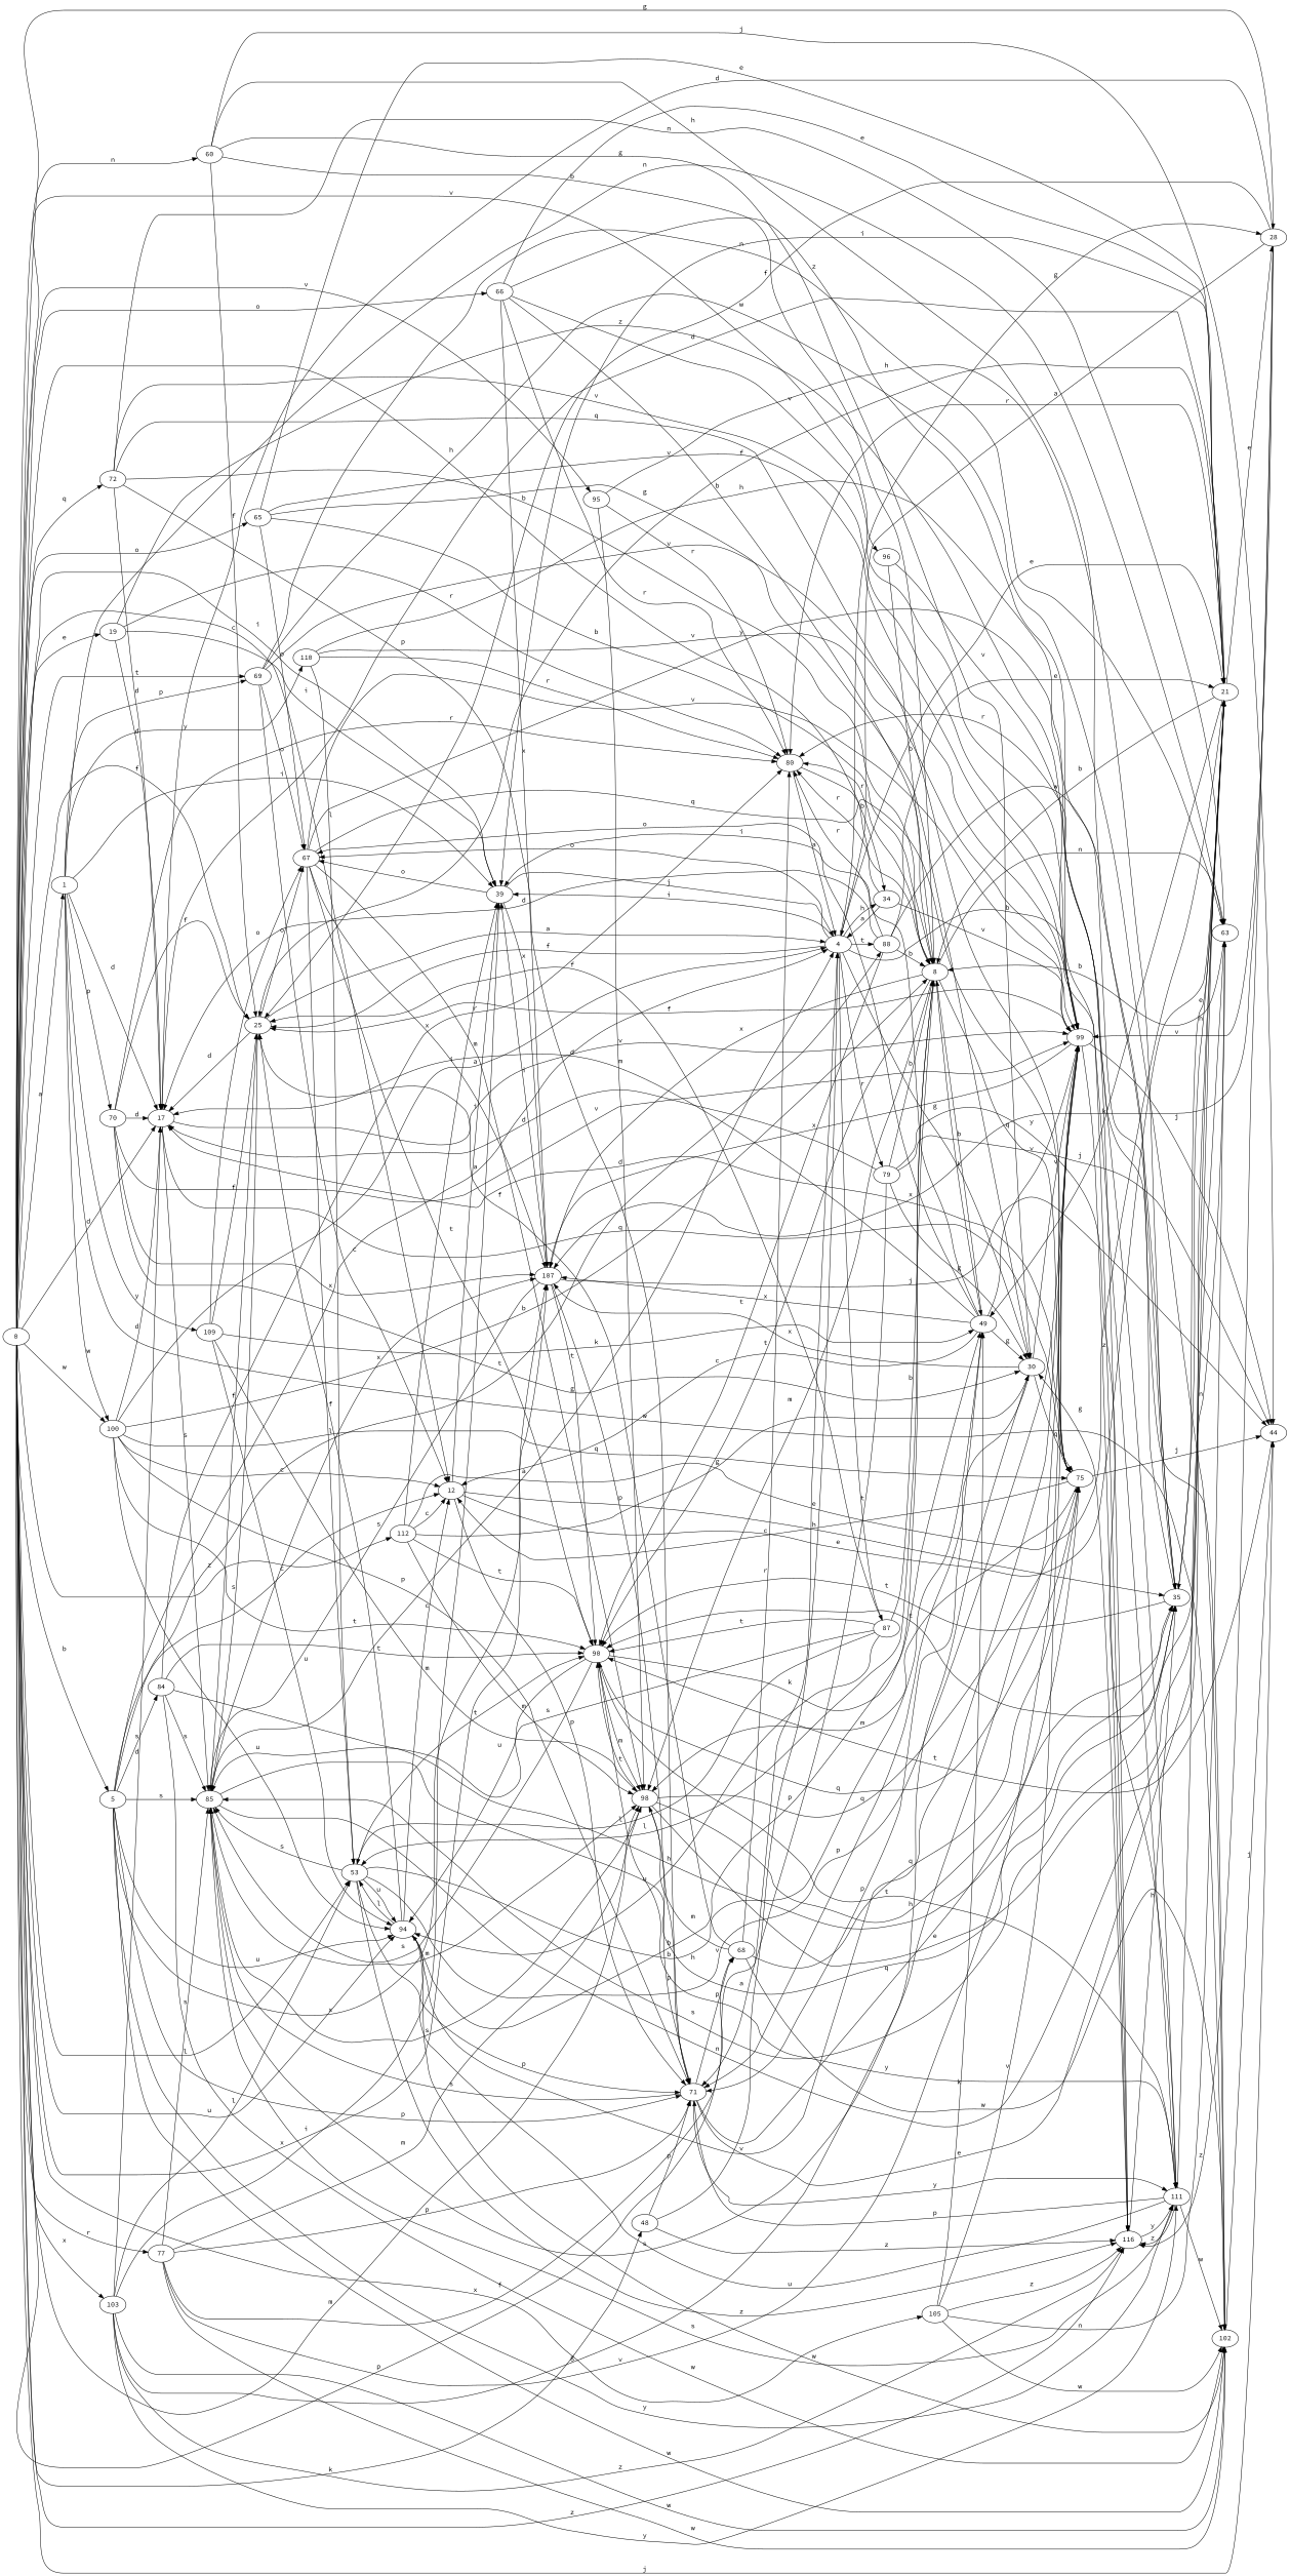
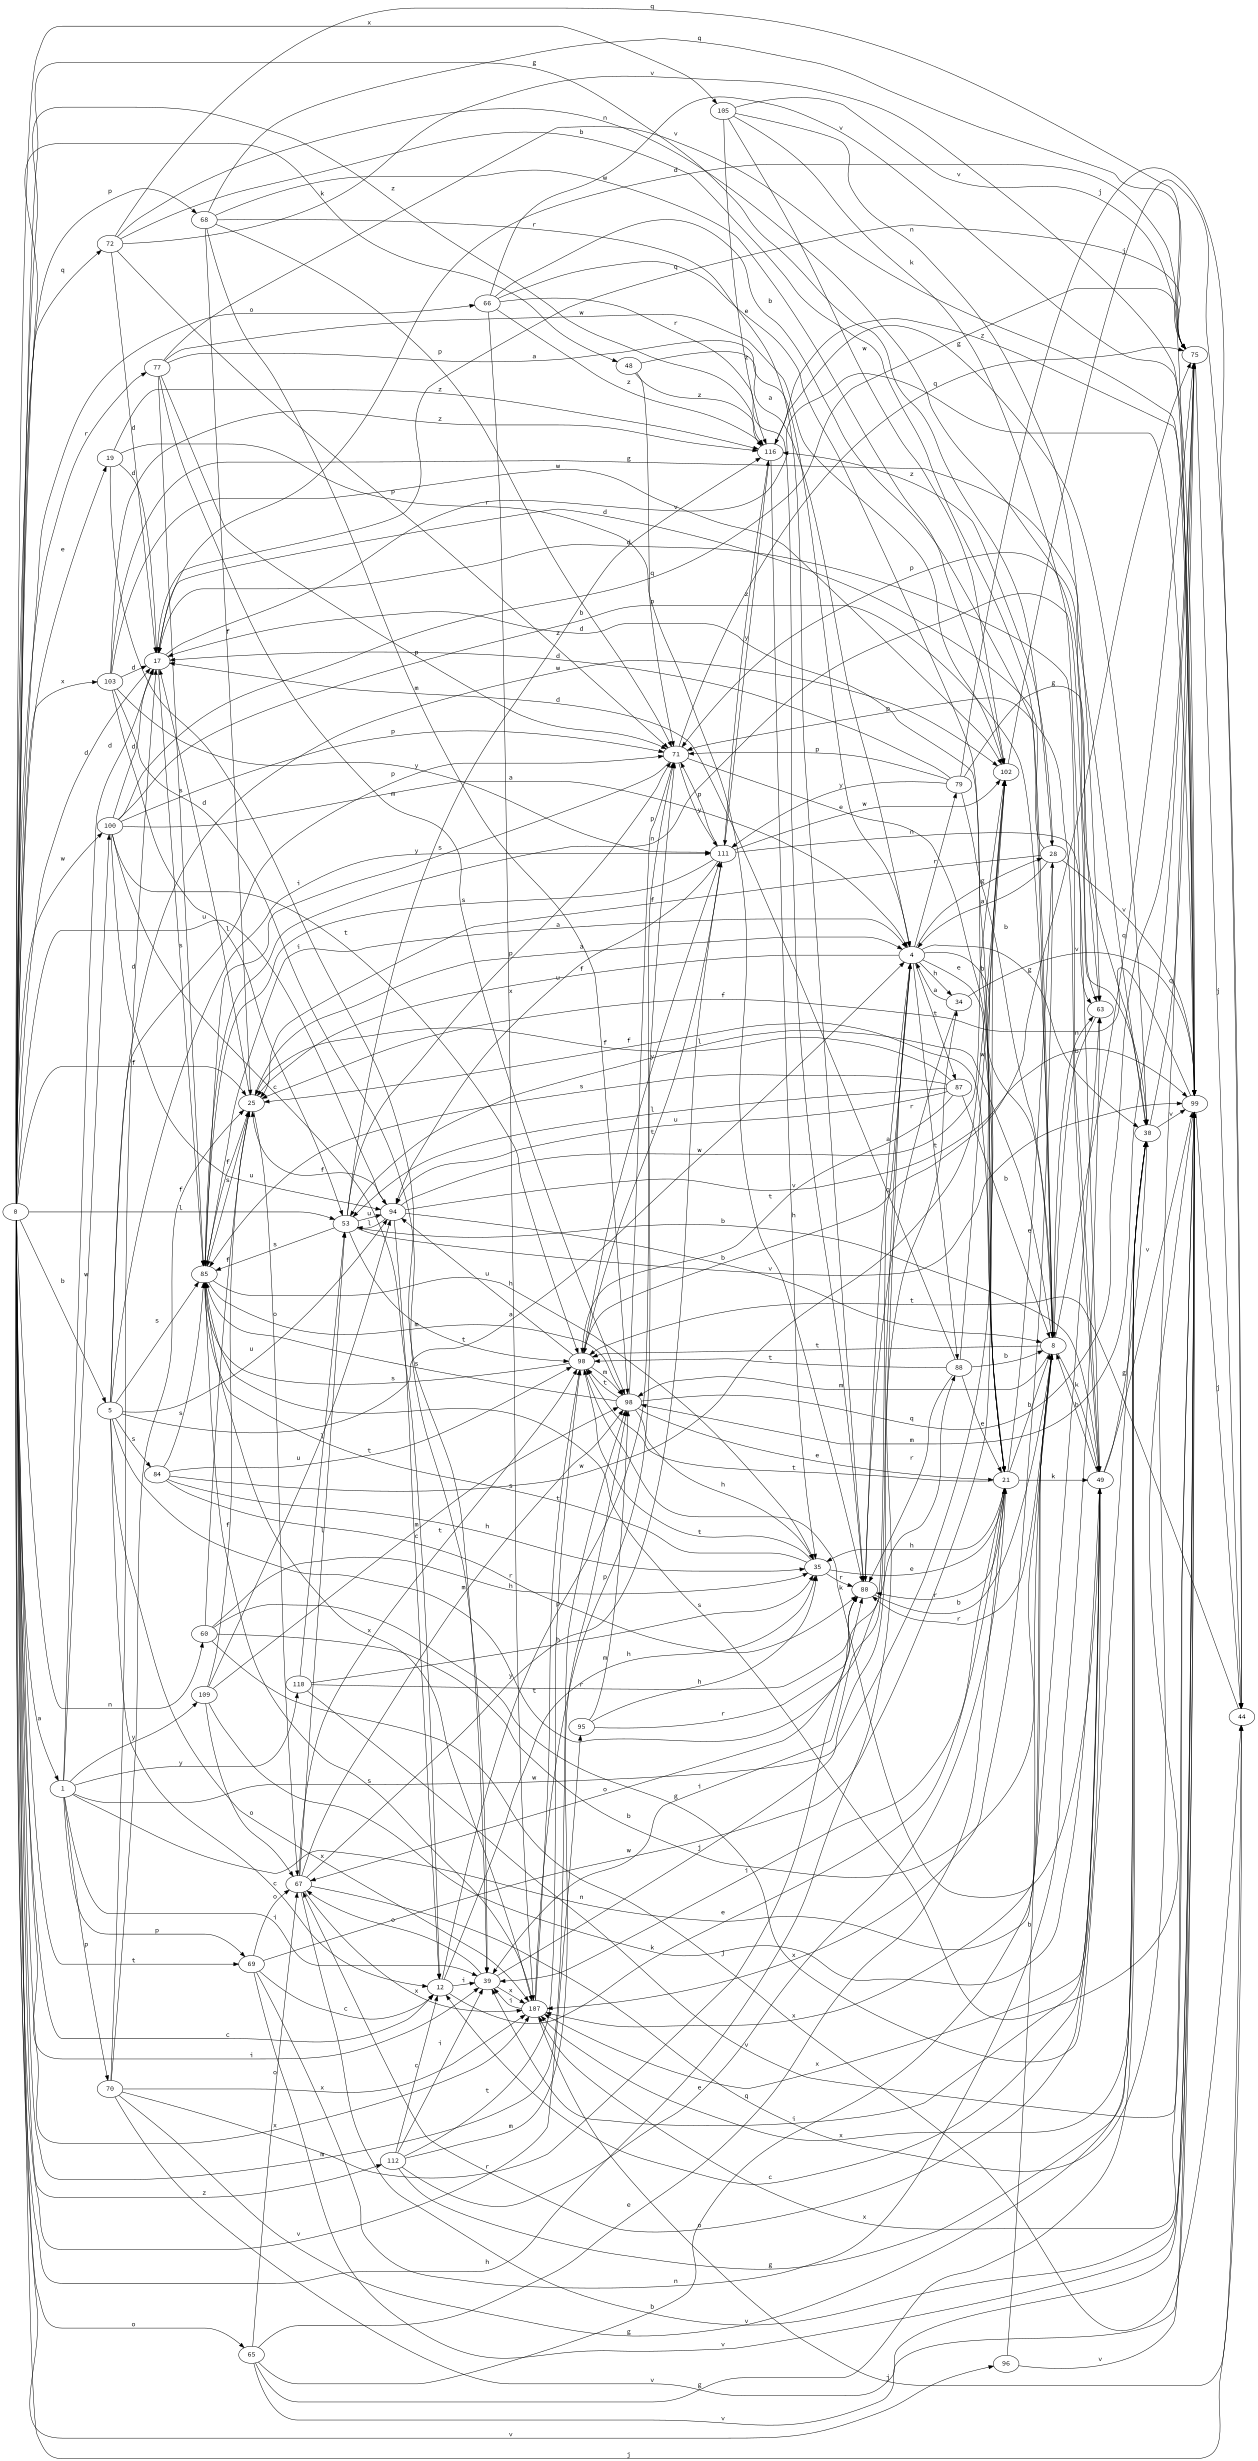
  strict digraph {
    fontname="Source Code Pro"
    rankdir=LR
    node [fontname="Source Code Pro"]
    edge [fontname="Source Code Pro"]
    0
    1
    5
    12
    17
    19
    25
    28
    34
    39
    44
    48
    53
    n14 [label=98]
    60
    65
    66
    68
    69
    72
    77
    94
    95
    96
    100
    103
    105
    107
    112
    116
    63
    70
    102
    109
    110
    4
    88
    71
    84
    85
    111
    21
    35
    75
    99
    80
    67
    90
    49
    8
    30
    79
    87
    0 -> 1 [label=a]
    0 -> 5 [label=b]
    0 -> 12 [label=c]
    0 -> 17 [label=d]
    0 -> 19 [label=e]
    0 -> 25 [label=f]
    0 -> 28 [label=g]
    0 -> 34 [label=h]
    0 -> 39 [label=i]
    0 -> 44 [label=j]
    0 -> 48 [label=k]
    0 -> 53 [label=l]
    0 -> n14 [label=m]
    0 -> 60 [label=n]
    0 -> 65 [label=o]
    0 -> 66 [label=o]
    0 -> 68 [label=p]
    0 -> 69 [label=t]
    0 -> 72 [label=q]
    0 -> 77 [label=r]
    0 -> 94 [label=u]
    0 -> 95 [label=v]
    0 -> 96 [label=v]
    0 -> 100 [label=w]
    0 -> 103 [label=x]
    0 -> 105 [label=x]
    0 -> 107 [label=x]
    0 -> 112 [label=z]
    0 -> 116 [label=z]
    1 -> 17 [label=d]
    1 -> 39 [label=i]
    1 -> 69 [label=p]
    1 -> 100 [label=w]
    1 -> 63 [label=n]
    1 -> 70 [label=p]
    1 -> 102 [label=w]
    1 -> 109 [label=y]
    1 -> 110 [label=y]
    5 -> 12 [label=c]
    5 -> 94 [label=u]
    5 -> 107 [label=x]
    5 -> 102 [label=w]
    5 -> 4 [label=a]
    5 -> 88 [label=t]
    5 -> 71 [label=p]
    5 -> 84 [label=s]
    5 -> 85 [label=s]
    5 -> 111 [label=y]
    12 -> 39 [label=i]
    12 -> 71 [label=p]
    12 -> 21 [label=e]
    12 -> 35 [label=h]
    17 -> 85 [label=s]
    17 -> 75 [label=q]
    17 -> 99 [label=v]
    19 -> 17 [label=d]
    19 -> 39 [label=i]
    19 -> 116 [label=z]
    19 -> 80 [label=r]
    25 -> 17 [label=d]
    25 -> 4 [label=a]
    25 -> 85 [label=s]
    25 -> 67 [label=o]
    28 -> 17 [label=d]
    28 -> 25 [label=f]
    28 -> 107 [label=x]
    28 -> 116 [label=z]
    28 -> 4 [label=a]
    28 -> 99 [label=v]
    34 -> 4 [label=a]
    34 -> 99 [label=v]
    34 -> 80 [label=r]
    39 -> 107 [label=x]
    39 -> 4 [label=j]
    39 -> 67 [label=o]
    44 -> 90 [label=t]
    48 -> 116 [label=z]
    48 -> 4 [label=a]
    48 -> 71 [label=p]
    53 -> 94 [label=u]
    53 -> 116 [label=z]
    53 -> 71 [label=p]
    53 -> 85 [label=s]
    53 -> 99 [label=v]
    53 -> 90 [label=t]
    53 -> 49 [label=b]
    n14 -> 71 [label=p]
    n14 -> 85 [label=s]
    n14 -> 21 [label=e]
    n14 -> 35 [label=h]
    n14 -> 75 [label=q]
    n14 -> 90 [label=t]
    60 -> 25 [label=f]
    60 -> 44 [label=j]
    60 -> 35 [label=h]
    60 -> 8 [label=b]
    60 -> 30 [label=g]
    65 -> 21 [label=e]
    65 -> 99 [label=v]
    65 -> 67 [label=o]
    65 -> 8 [label=b]
    65 -> 30 [label=g]
    66 -> 107 [label=x]
    66 -> 116 [label=z]
    66 -> 21 [label=e]
    66 -> 99 [label=v]
    66 -> 80 [label=r]
    66 -> 8 [label=b]
    68 -> 25 [label=f]
    68 -> n14 [label=m]
    68 -> 102 [label=w]
-   71 -> 68 [label=p]
+   68 -> 71 [label=p]
    68 -> 75 [label=q]
    68 -> 80 [label=r]
    69 -> 12 [label=c]
    69 -> 63 [label=n]
    69 -> 102 [label=w]
    69 -> 99 [label=v]
    69 -> 67 [label=o]
    72 -> 17 [label=d]
    72 -> 63 [label=n]
    72 -> 71 [label=p]
    72 -> 75 [label=q]
    72 -> 99 [label=v]
    72 -> 8 [label=b]
    77 -> n14 [label=m]
    77 -> 102 [label=w]
-   77 -> 4 [label=f]
+   77 -> 4 [label=a]
    77 -> 71 [label=p]
    77 -> 85 [label=s]
    77 -> 99 [label=v]
    94 -> 12 [label=c]
    94 -> 25 [label=f]
    94 -> 53 [label=l]
    94 -> 102 [label=w]
    94 -> 99 [label=v]
    94 -> 8 [label=b]
    95 -> n14 [label=m]
    95 -> 35 [label=h]
    95 -> 80 [label=r]
    96 -> 99 [label=v]
    96 -> 8 [label=b]
    100 -> 12 [label=c]
    100 -> 17 [label=d]
    100 -> 94 [label=u]
    100 -> 4 [label=a]
    100 -> 71 [label=p]
    100 -> 75 [label=q]
    100 -> 90 [label=t]
    100 -> 8 [label=b]
    103 -> 17 [label=d]
    103 -> 39 [label=i]
    103 -> 53 [label=l]
    103 -> 116 [label=z]
    103 -> 102 [label=w]
    103 -> 111 [label=y]
    103 -> 30 [label=g]
    105 -> 116 [label=z]
    105 -> 63 [label=n]
    105 -> 102 [label=w]
    105 -> 99 [label=v]
    105 -> 49 [label=k]
    107 -> 39 [label=i]
    107 -> 44 [label=j]
    107 -> 71 [label=p]
    107 -> 85 [label=s]
    107 -> 90 [label=t]
    112 -> 12 [label=c]
    112 -> 39 [label=i]
    112 -> n14 [label=m]
    112 -> 21 [label=e]
    112 -> 90 [label=t]
    112 -> 30 [label=g]
    116 -> 111 [label=y]
    116 -> 35 [label=h]
    116 -> 30 [label=g]
    63 -> 8 [label=b]
    70 -> 17 [label=d]
    70 -> 25 [label=f]
    70 -> 107 [label=x]
    70 -> 99 [label=v]
    70 -> 80 [label=r]
    70 -> 30 [label=g]
    102 -> 44 [label=j]
    109 -> 25 [label=f]
    109 -> n14 [label=m]
    109 -> 94 [label=u]
    109 -> 67 [label=o]
    109 -> 49 [label=k]
    110 -> 53 [label=l]
    110 -> 35 [label=h]
    110 -> 99 [label=v]
    110 -> 80 [label=r]
    4 -> 25 [label=f]
    4 -> 28 [label=g]
    4 -> 34 [label=h]
    4 -> 39 [label=i]
    4 -> 88 [label=t]
    4 -> 21 [label=e]
    4 -> 67 [label=o]
-   4 -> 111 [label=b]
+   4 -> 8 [label=b]
    4 -> 30 [label=g]
    4 -> 79 [label=r]
    4 -> 87 [label=t]
    88 -> 17 [label=d]
    88 -> 102 [label=w]
    88 -> 21 [label=e]
    88 -> 80 [label=r]
    88 -> 90 [label=t]
    88 -> 8 [label=b]
    71 -> 85 [label=s]
    71 -> 111 [label=y]
    71 -> 21 [label=e]
    71 -> 75 [label=q]
    84 -> 102 [label=w]
    84 -> 85 [label=s]
    84 -> 35 [label=h]
    84 -> 80 [label=r]
    84 -> 90 [label=t]
    85 -> 25 [label=f]
    85 -> n14 [label=m]
    85 -> 107 [label=x]
    85 -> 63 [label=n]
    85 -> 4 [label=a]
    85 -> 35 [label=h]
    111 -> 94 [label=u]
    111 -> 116 [label=z]
    111 -> 63 [label=n]
    111 -> 102 [label=w]
    111 -> 71 [label=p]
    111 -> 85 [label=s]
    111 -> 90 [label=t]
    21 -> 17 [label=d]
    21 -> 25 [label=f]
    21 -> 28 [label=e]
    21 -> 39 [label=i]
    21 -> 35 [label=h]
    21 -> 80 [label=r]
    21 -> 90 [label=t]
    21 -> 49 [label=k]
    21 -> 8 [label=b]
    35 -> 85 [label=s]
    35 -> 21 [label=e]
    35 -> 80 [label=r]
    35 -> 90 [label=t]
-   75 -> 12 [label=c]
    75 -> 17 [label=d]
    75 -> 44 [label=j]
    75 -> n14 [label=m]
    99 -> 25 [label=f]
    99 -> 44 [label=j]
    99 -> 107 [label=x]
    99 -> 116 [label=z]
    99 -> 85 [label=s]
    80 -> 4 [label=a]
    80 -> 8 [label=b]
    67 -> 53 [label=l]
    67 -> n14 [label=m]
    67 -> 107 [label=x]
    67 -> 111 [label=y]
    67 -> 75 [label=q]
    67 -> 99 [label=v]
    67 -> 90 [label=t]
    90 -> n14 [label=m]
    90 -> 94 [label=u]
    90 -> 85 [label=s]
    90 -> 111 [label=y]
    90 -> 75 [label=q]
    90 -> 49 [label=k]
    49 -> 12 [label=c]
    49 -> 17 [label=d]
    49 -> 39 [label=i]
    49 -> 107 [label=x]
    49 -> 71 [label=p]
    49 -> 99 [label=v]
    49 -> 67 [label=o]
    49 -> 8 [label=b]
    49 -> 30 [label=g]
    8 -> 53 [label=l]
    8 -> n14 [label=m]
    8 -> 107 [label=x]
    8 -> 63 [label=n]
    8 -> 75 [label=q]
    8 -> 80 [label=r]
    8 -> 90 [label=t]
    8 -> 49 [label=k]
    30 -> 107 [label=x]
    30 -> 71 [label=p]
    30 -> 75 [label=q]
    30 -> 99 [label=v]
    79 -> 17 [label=d]
    79 -> 44 [label=j]
    79 -> 71 [label=p]
    79 -> 111 [label=y]
    79 -> 8 [label=b]
    79 -> 30 [label=g]
    87 -> 25 [label=f]
    87 -> 53 [label=l]
    87 -> 94 [label=u]
    87 -> 85 [label=s]
    87 -> 90 [label=t]
    87 -> 8 [label=b]
  }
